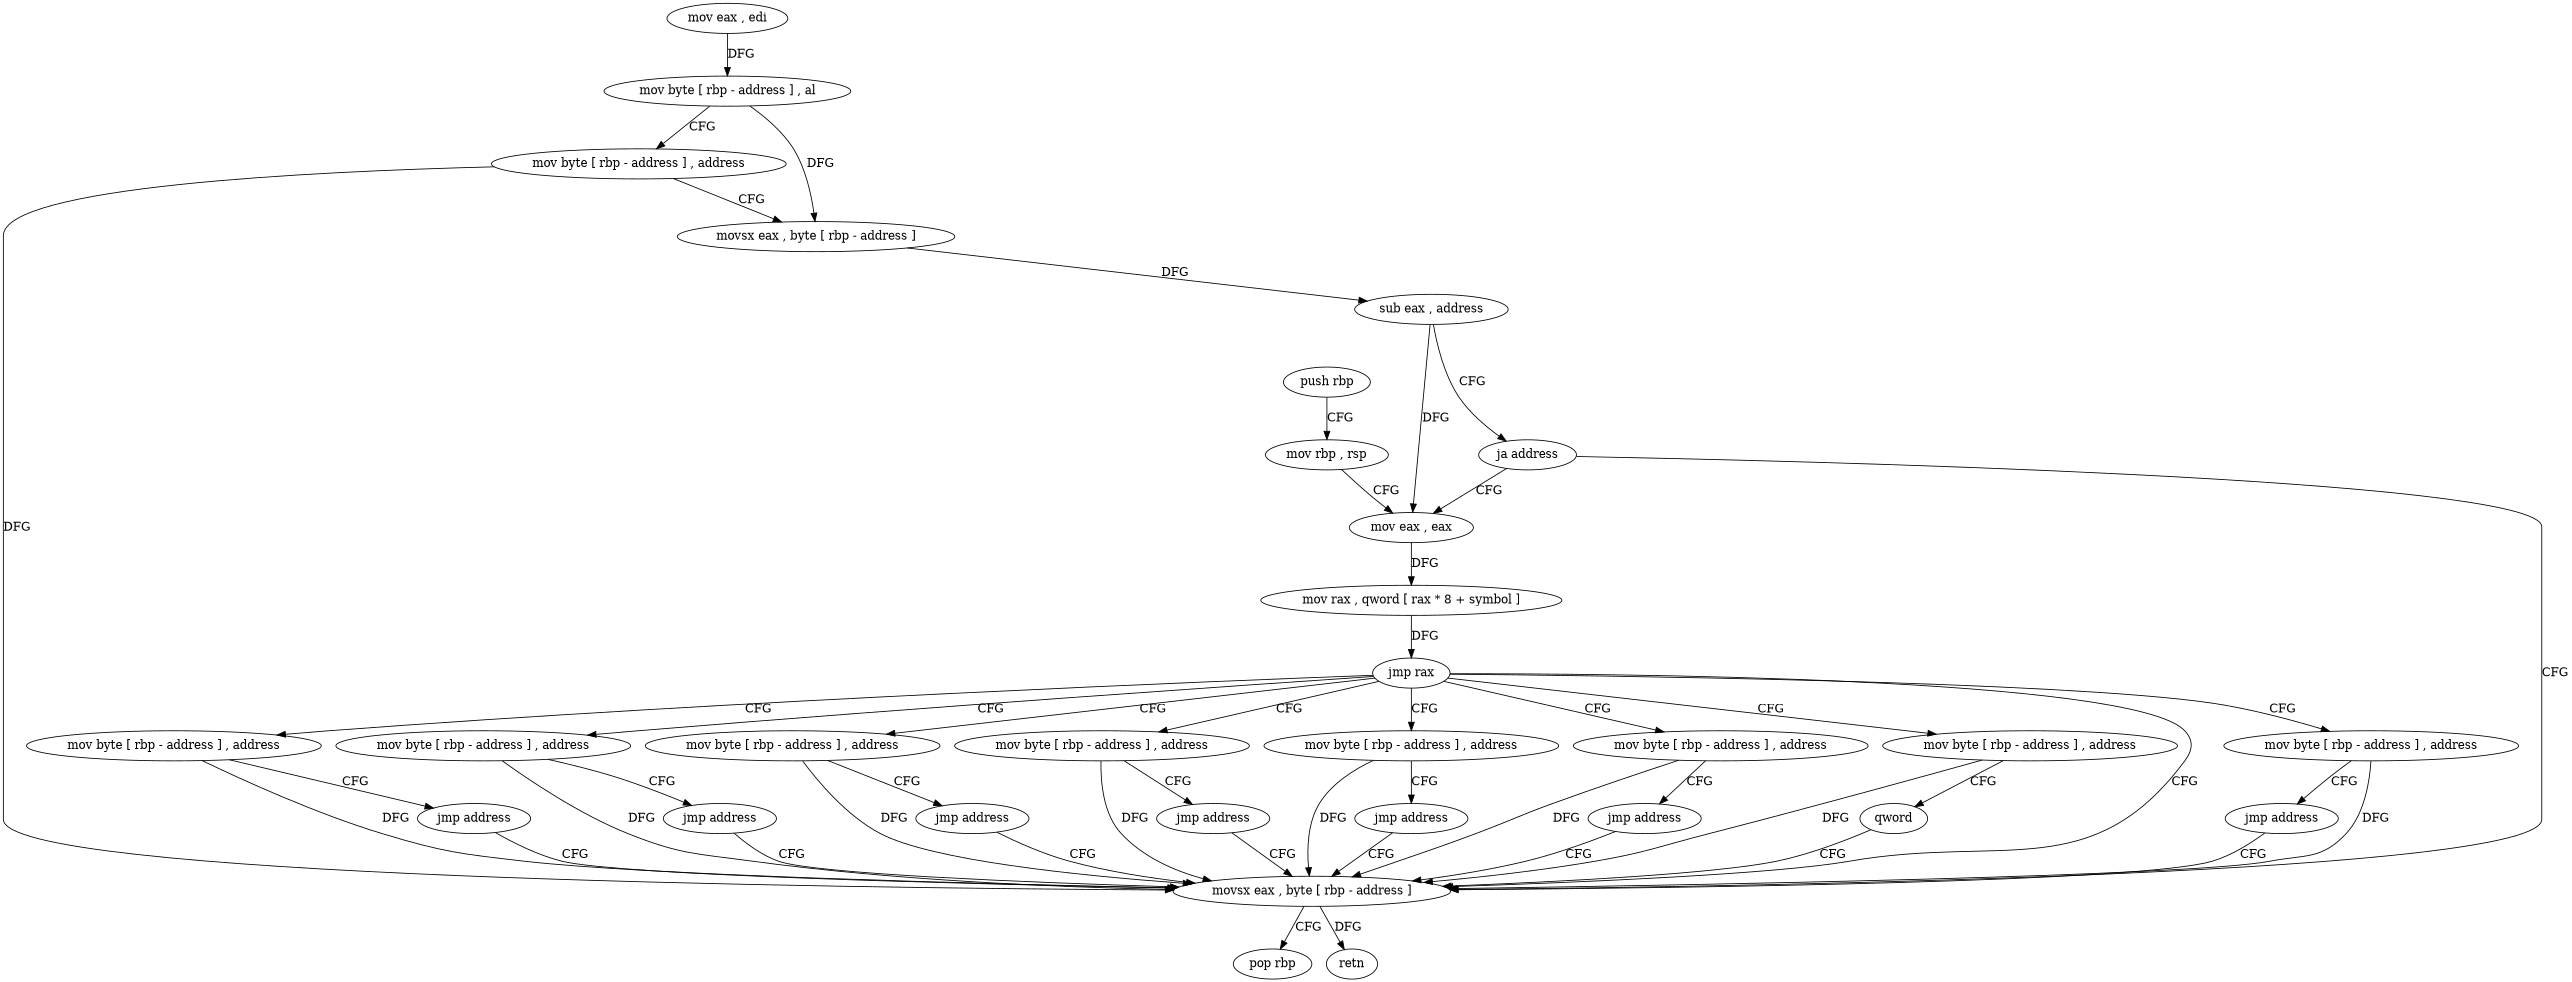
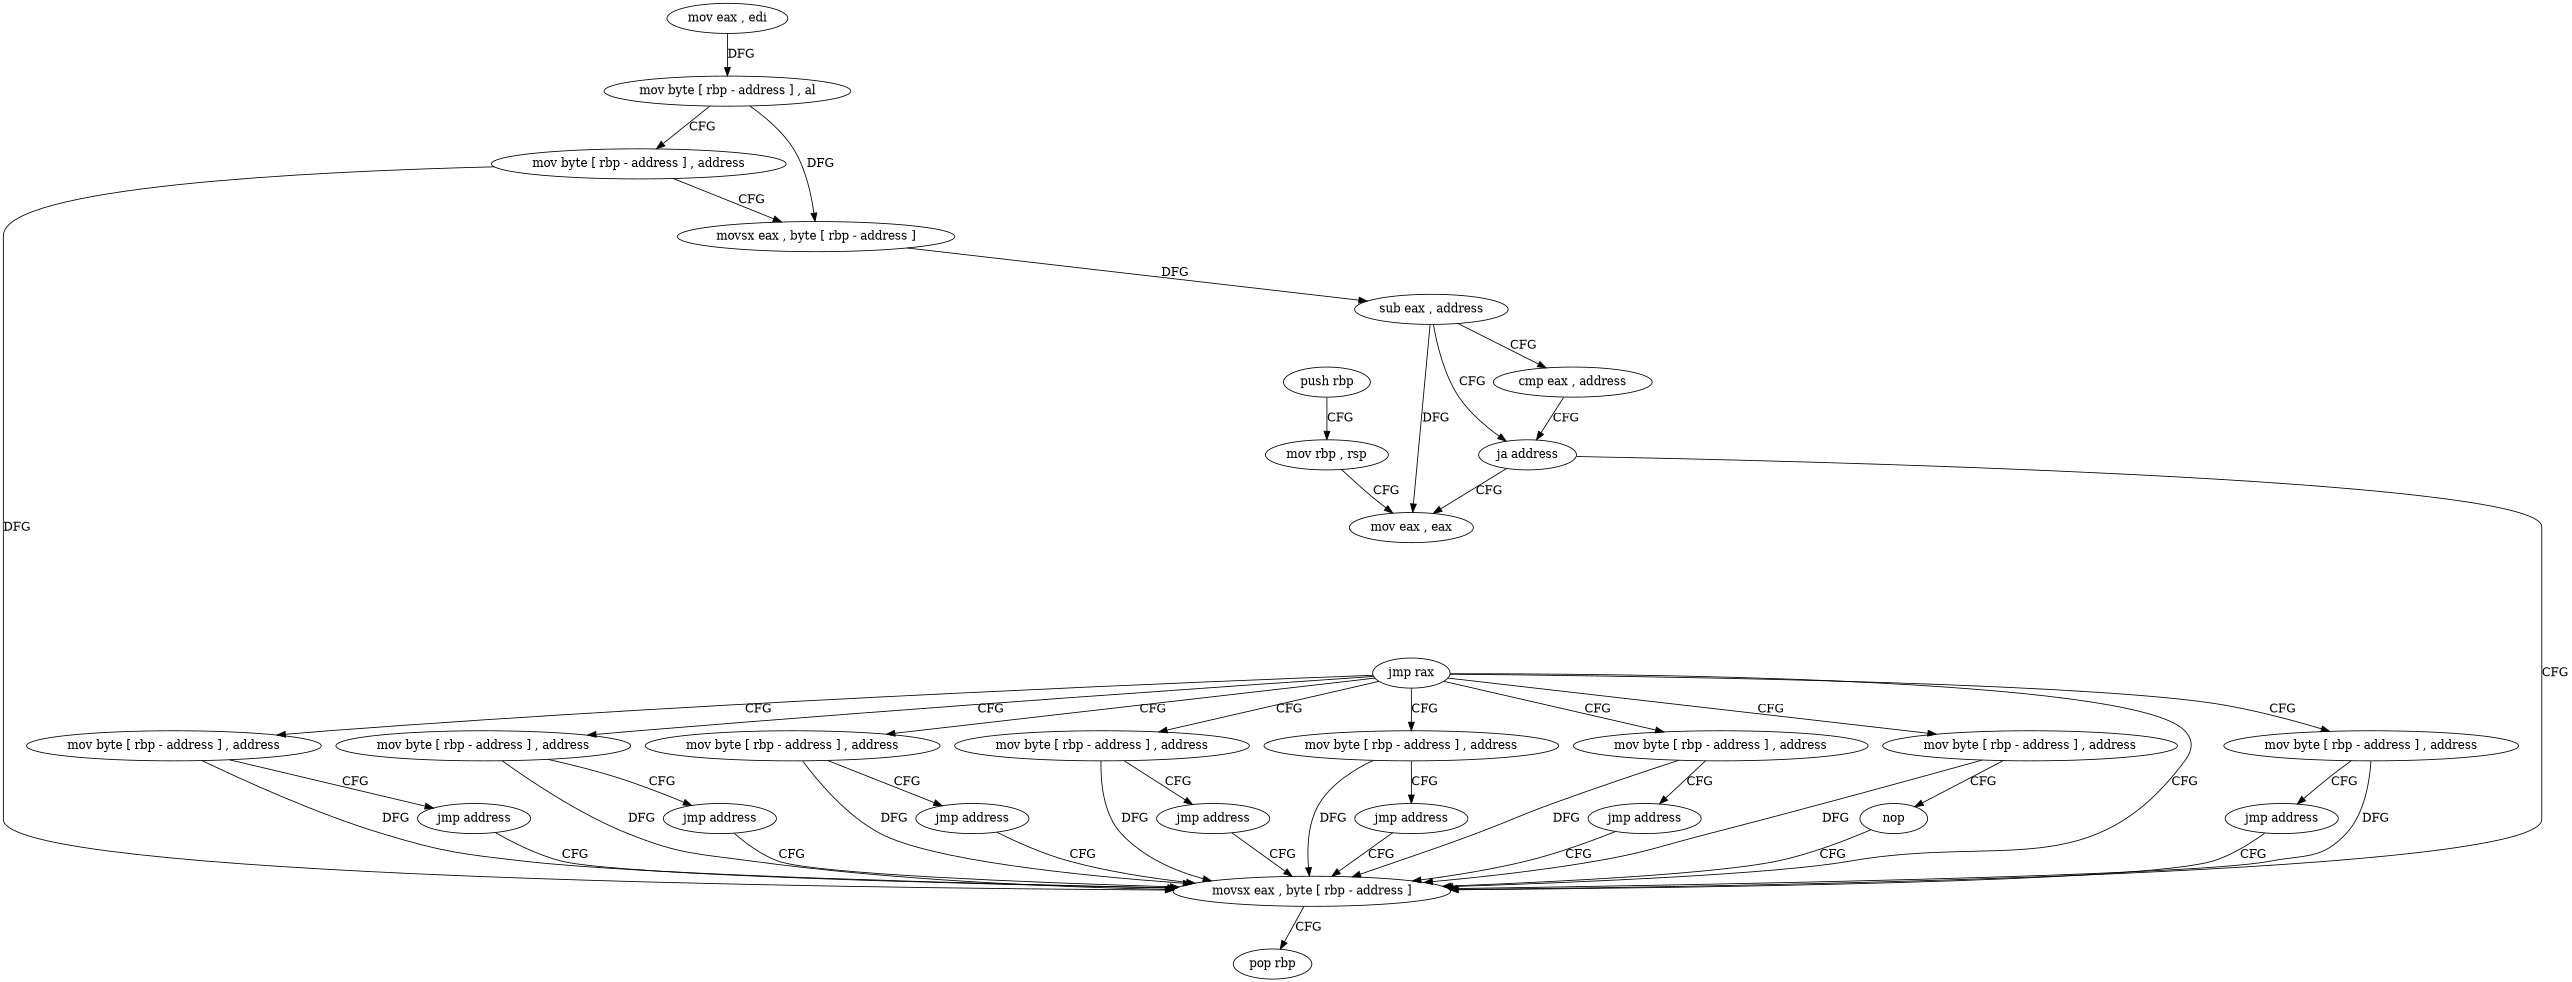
  digraph {
    n1 [label="push rbp"]
    n2 [label="mov rbp , rsp"]
    n3 [label="mov eax , eax"]
    n4 [label="mov eax , edi"]
    n5 [label="mov byte [ rbp - address ] , al"]
    n6 [label="mov byte [ rbp - address ] , address"]
    n7 [label="movsx eax , byte [ rbp - address ]"]
    n8 [label="movsx eax , byte [ rbp - address ]"]
    n9 [label="sub eax , address"]
    n10 [label="pop rbp"]
-   n11 [label=retn]
+   n12 [label="cmp eax , address"]
    n13 [label="ja address"]
-   n14 [label="mov rax , qword [ rax * 8 + symbol ]"]
    n15 [label="jmp rax"]
    n16 [label="mov byte [ rbp - address ] , address"]
    n17 [label="mov byte [ rbp - address ] , address"]
    n18 [label="mov byte [ rbp - address ] , address"]
    n19 [label="mov byte [ rbp - address ] , address"]
    n20 [label="mov byte [ rbp - address ] , address"]
    n21 [label="mov byte [ rbp - address ] , address"]
    n22 [label="mov byte [ rbp - address ] , address"]
    n23 [label="mov byte [ rbp - address ] , address"]
    n24 [label="jmp address"]
    n25 [label="jmp address"]
    n26 [label="jmp address"]
    n27 [label="jmp address"]
    n28 [label="jmp address"]
    n29 [label="jmp address"]
    n30 [label="jmp address"]
-   n31 [label=qword]
+   n31 [label=nop]
    n1 -> n2 [label=CFG]
    n2 -> n3 [label=CFG]
-   n3 -> n14 [label=DFG]
    n4 -> n5 [label=DFG]
    n5 -> n6 [label=CFG]
    n5 -> n7 [label=DFG]
    n6 -> n7 [label=CFG]
    n6 -> n8 [label=DFG]
    n7 -> n9 [label=DFG]
    n8 -> n10 [label=CFG]
-   n8 -> n11 [label=DFG]
    n9 -> n3 [label=DFG]
+   n9 -> n12 [label=CFG]
    n9 -> n13 [label=CFG]
+   n12 -> n13 [label=CFG]
    n13 -> n3 [label=CFG]
    n13 -> n8 [label=CFG]
-   n14 -> n15 [label=DFG]
    n15 -> n8 [label=CFG]
    n15 -> n16 [label=CFG]
    n15 -> n17 [label=CFG]
    n15 -> n18 [label=CFG]
    n15 -> n19 [label=CFG]
    n15 -> n20 [label=CFG]
    n15 -> n21 [label=CFG]
    n15 -> n22 [label=CFG]
    n15 -> n23 [label=CFG]
    n16 -> n8 [label=DFG]
    n16 -> n24 [label=CFG]
    n17 -> n8 [label=DFG]
    n17 -> n25 [label=CFG]
    n18 -> n8 [label=DFG]
    n18 -> n26 [label=CFG]
    n19 -> n8 [label=DFG]
    n19 -> n27 [label=CFG]
    n20 -> n8 [label=DFG]
    n20 -> n28 [label=CFG]
    n21 -> n8 [label=DFG]
    n21 -> n29 [label=CFG]
    n22 -> n8 [label=DFG]
    n22 -> n30 [label=CFG]
    n23 -> n8 [label=DFG]
    n23 -> n31 [label=CFG]
    n24 -> n8 [label=CFG]
    n25 -> n8 [label=CFG]
    n26 -> n8 [label=CFG]
    n27 -> n8 [label=CFG]
    n28 -> n8 [label=CFG]
    n29 -> n8 [label=CFG]
    n30 -> n8 [label=CFG]
    n31 -> n8 [label=CFG]
  }
